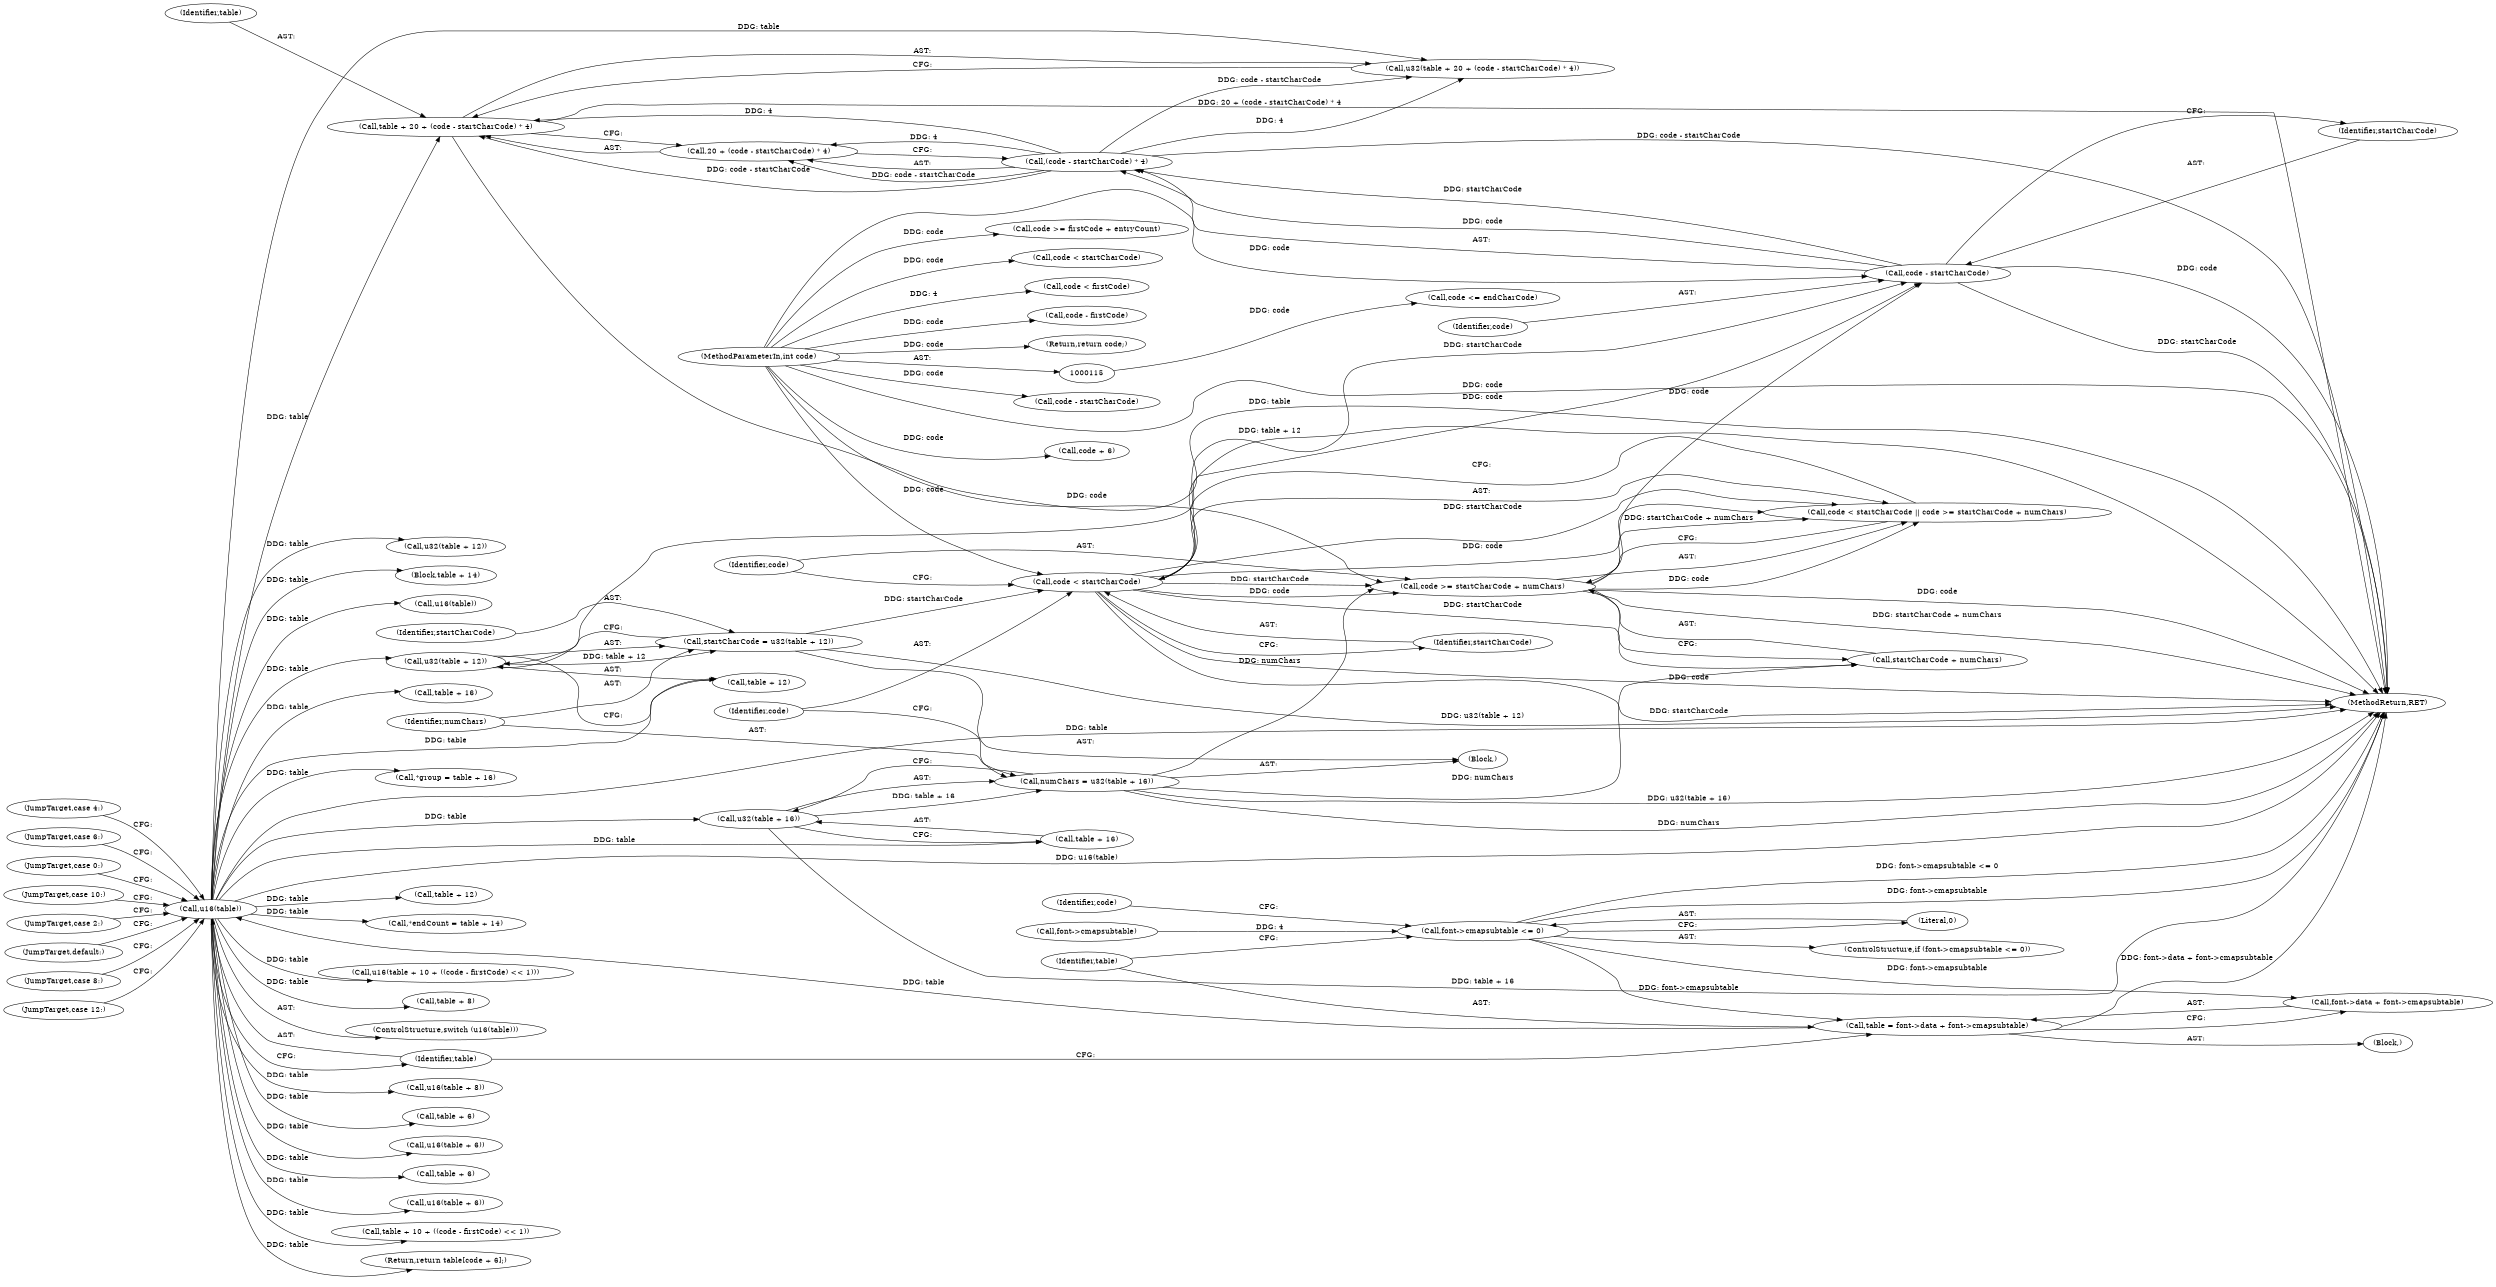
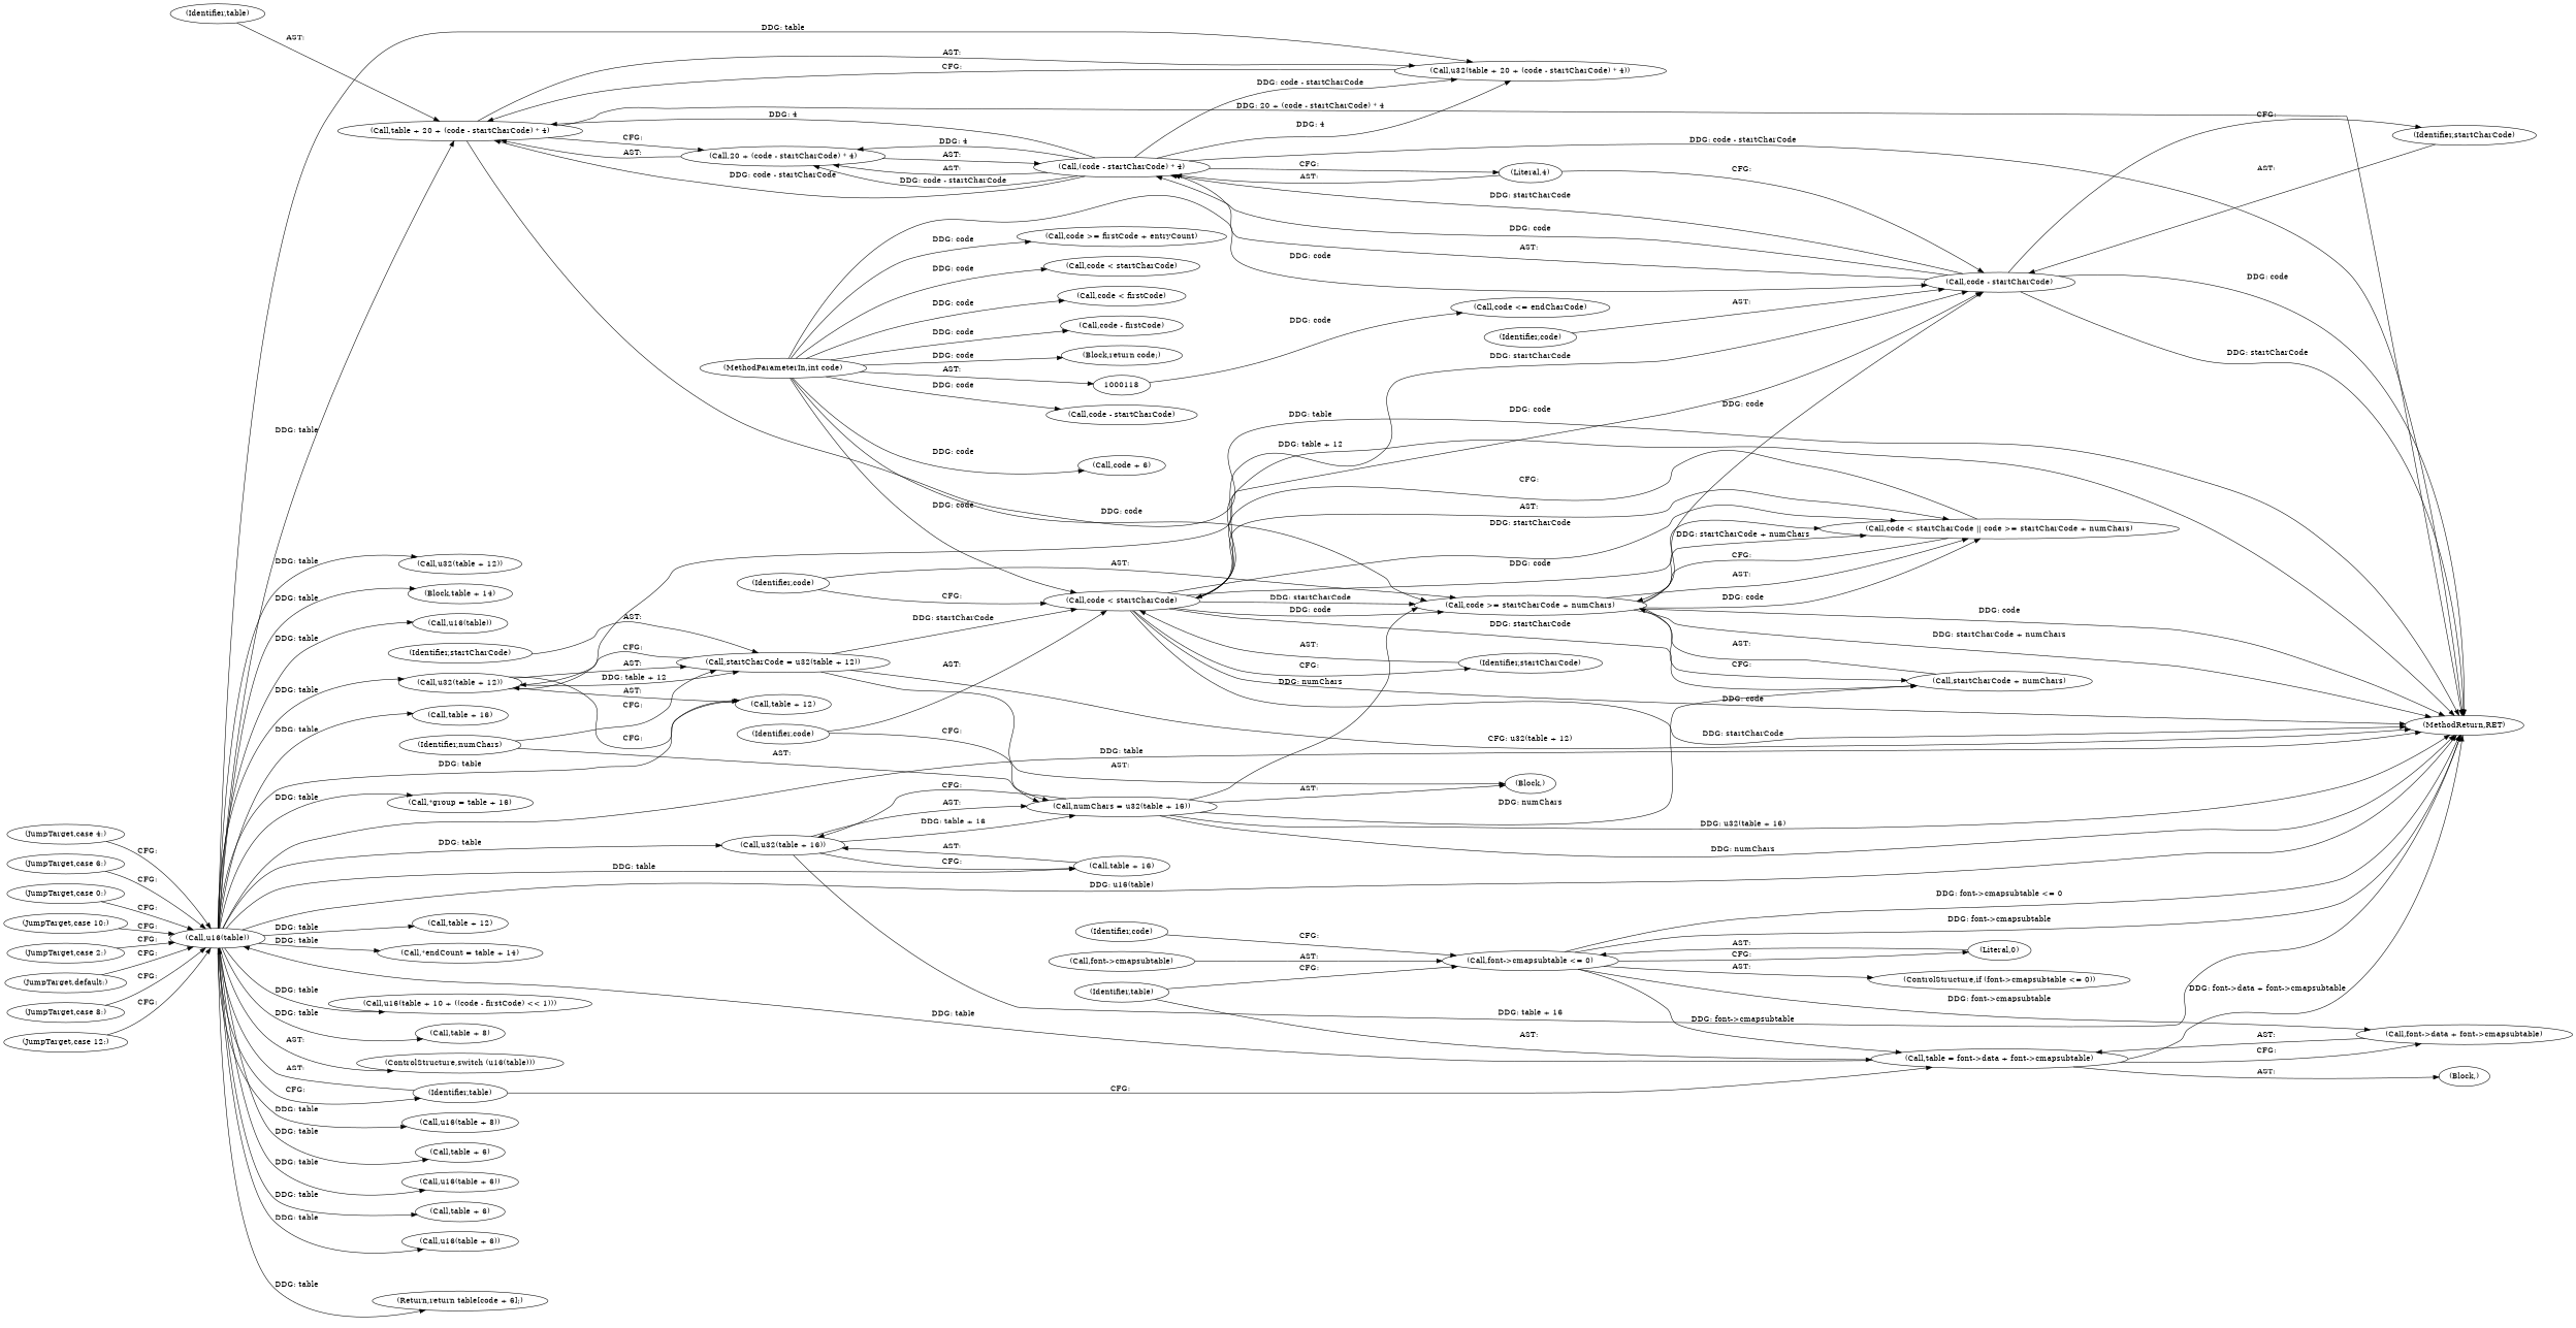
  digraph {
    rankdir=LR
    n1 [label="(Call,table + 20 + (code - startCharCode) * 4)"]
    n2 [label="(MethodReturn,RET)"]
    n3 [label="(Call,u32(table + 20 + (code - startCharCode) * 4))"]
    n4 [label="(Call,20 + (code - startCharCode) * 4)"]
    n5 [label="(Call,(code - startCharCode) * 4)"]
    n6 [label="(Call,u16(table))"]
    n7 [label="(Call,u32(table + 12))"]
    n8 [label="(Call,u32(table + 16))"]
    n9 [label="(Call,table + 12)"]
    n10 [label="(Identifier,table)"]
    n11 [label="(Call,*endCount = table + 14)"]
    n12 [label="(Call,table + 12)"]
    n13 [label="(Call,u16(table + 10 + ((code - firstCode) << 1)))"]
    n14 [label="(Call,table + 8)"]
    n15 [label="(ControlStructure,switch (u16(table)))"]
    n16 [label="(Call,u16(table + 8))"]
    n17 [label="(Call,table + 6)"]
    n18 [label="(Call,u16(table + 6))"]
    n19 [label="(Call,table + 6)"]
    n20 [label="(Call,u16(table + 6))"]
-   n21 [label="(Call,table + 10 + ((code - firstCode) << 1))"]
    n22 [label="(Return,return table[code + 6];)"]
    n23 [label="(Call,u32(table + 12))"]
    n24 [label="(Call,table + 16)"]
    n25 [label="(Call,u16(table))"]
    n26 [label="(Call,table + 16)"]
    n27 [label="(Call,*group = table + 16)"]
    n28 [label="(Block,table + 14)"]
    n29 [label="(Call,startCharCode = u32(table + 12))"]
    n30 [label="(Call,numChars = u32(table + 16))"]
    n31 [label="(Call,table = font->data + font->cmapsubtable)"]
    n32 [label="(Call,font->data + font->cmapsubtable)"]
    n33 [label="(Block,)"]
    n34 [label="(Call,font->cmapsubtable <= 0)"]
    n35 [label="(Literal,0)"]
    n36 [label="(ControlStructure,if (font->cmapsubtable <= 0))"]
+   n37 [label="(Literal,4)"]
    n38 [label="(Call,code - startCharCode)"]
    n39 [label="(Identifier,startCharCode)"]
    n40 [label="(Call,code >= startCharCode + numChars)"]
    n41 [label="(Call,startCharCode + numChars)"]
    n42 [label="(Call,code < startCharCode || code >= startCharCode + numChars)"]
    n43 [label="(Call,code < startCharCode)"]
    n44 [label="(Identifier,startCharCode)"]
    n45 [label="(MethodParameterIn,int code)"]
    n46 [label="(Call,code >= firstCode + entryCount)"]
    n47 [label="(Call,code < startCharCode)"]
    n48 [label="(Call,code < firstCode)"]
    n49 [label="(Call,code - firstCode)"]
-   n50 [label="(Return,return code;)"]
+   n50 [label="(Block,return code;)"]
    n51 [label="(Call,code - startCharCode)"]
    n52 [label="(Call,code + 6)"]
-   1000118 [label=1000115]
+   1000118
    n54 [label="(Call,code <= endCharCode)"]
    n55 [label="(Block,)"]
    n56 [label="(JumpTarget,case 4:)"]
    n57 [label="(JumpTarget,case 6:)"]
    n58 [label="(Identifier,table)"]
    n59 [label="(JumpTarget,case 0:)"]
    n60 [label="(Identifier,code)"]
    n61 [label="(Identifier,code)"]
    n62 [label="(Identifier,numChars)"]
    n63 [label="(Identifier,code)"]
    n64 [label="(Call,font->cmapsubtable)"]
    n65 [label="(JumpTarget,case 10:)"]
    n66 [label="(JumpTarget,case 2:)"]
    n67 [label="(Identifier,table)"]
    n68 [label="(JumpTarget,default:)"]
    n69 [label="(Identifier,startCharCode)"]
    n70 [label="(Identifier,code)"]
    n71 [label="(JumpTarget,case 8:)"]
    n72 [label="(JumpTarget,case 12:)"]
    n1 -> n2 [label="DDG: 20 + (code - startCharCode) * 4"]
    n1 -> n2 [label="DDG: table"]
    n1 -> n3 [label="AST: "]
    n1 -> n4 [label="CFG: "]
    n3 -> n1 [label="CFG: "]
    n4 -> n1 [label="AST: "]
-   n4 -> n5 [label="CFG: "]
+   n4 -> n5 [label="AST: "]
    n5 -> n1 [label="DDG: code - startCharCode"]
    n5 -> n1 [label="DDG: 4"]
    n5 -> n2 [label="DDG: code - startCharCode"]
    n5 -> n3 [label="DDG: code - startCharCode"]
    n5 -> n3 [label="DDG: 4"]
    n5 -> n4 [label="AST: "]
    n5 -> n4 [label="DDG: code - startCharCode"]
    n5 -> n4 [label="DDG: 4"]
+   n5 -> n37 [label="CFG: "]
    n6 -> n1 [label="DDG: table"]
    n6 -> n2 [label="DDG: table"]
    n6 -> n2 [label="DDG: u16(table)"]
    n6 -> n3 [label="DDG: table"]
    n6 -> n7 [label="DDG: table"]
    n6 -> n8 [label="DDG: table"]
    n6 -> n9 [label="DDG: table"]
    n6 -> n10 [label="CFG: "]
    n6 -> n11 [label="DDG: table"]
    n6 -> n12 [label="DDG: table"]
    n6 -> n13 [label="DDG: table"]
    n6 -> n14 [label="DDG: table"]
    n6 -> n15 [label="AST: "]
    n6 -> n16 [label="DDG: table"]
    n6 -> n17 [label="DDG: table"]
    n6 -> n18 [label="DDG: table"]
    n6 -> n19 [label="DDG: table"]
    n6 -> n20 [label="DDG: table"]
-   n6 -> n21 [label="DDG: table"]
    n6 -> n22 [label="DDG: table"]
    n6 -> n23 [label="DDG: table"]
    n6 -> n24 [label="DDG: table"]
    n6 -> n25 [label="DDG: table"]
    n6 -> n26 [label="DDG: table"]
    n6 -> n27 [label="DDG: table"]
    n6 -> n28 [label="DDG: table"]
    n7 -> n2 [label="DDG: table + 12"]
    n7 -> n12 [label="CFG: "]
    n7 -> n29 [label="AST: "]
    n7 -> n29 [label="DDG: table + 12"]
    n8 -> n2 [label="DDG: table + 16"]
    n8 -> n24 [label="CFG: "]
    n8 -> n30 [label="AST: "]
    n8 -> n30 [label="DDG: table + 16"]
    n10 -> n6 [label="AST: "]
    n10 -> n31 [label="CFG: "]
    n12 -> n7 [label="AST: "]
    n24 -> n8 [label="AST: "]
-   n29 -> n2 [label="DDG: u32(table + 12)"]
+   n29 -> n2 [label="CFG: u32(table + 12)"]
    n29 -> n7 [label="CFG: "]
    n29 -> n43 [label="DDG: startCharCode"]
    n29 -> n55 [label="AST: "]
    n30 -> n2 [label="DDG: u32(table + 16)"]
    n30 -> n2 [label="DDG: numChars"]
    n30 -> n8 [label="CFG: "]
    n30 -> n40 [label="DDG: numChars"]
    n30 -> n41 [label="DDG: numChars"]
    n30 -> n55 [label="AST: "]
    n31 -> n2 [label="DDG: font->data + font->cmapsubtable"]
    n31 -> n6 [label="DDG: table"]
    n31 -> n32 [label="CFG: "]
    n31 -> n33 [label="AST: "]
    n32 -> n31 [label="AST: "]
    n34 -> n2 [label="DDG: font->cmapsubtable"]
    n34 -> n2 [label="DDG: font->cmapsubtable <= 0"]
    n34 -> n31 [label="DDG: font->cmapsubtable"]
    n34 -> n32 [label="DDG: font->cmapsubtable"]
    n34 -> n35 [label="CFG: "]
    n34 -> n36 [label="AST: "]
    n35 -> n34 [label="AST: "]
+   n37 -> n5 [label="AST: "]
+   n37 -> n38 [label="CFG: "]
    n38 -> n2 [label="DDG: code"]
    n38 -> n2 [label="DDG: startCharCode"]
    n38 -> n5 [label="AST: "]
    n38 -> n5 [label="DDG: code"]
    n38 -> n5 [label="DDG: startCharCode"]
    n38 -> n39 [label="CFG: "]
    n39 -> n38 [label="AST: "]
    n40 -> n2 [label="DDG: startCharCode + numChars"]
    n40 -> n2 [label="DDG: code"]
    n40 -> n38 [label="DDG: code"]
    n40 -> n41 [label="CFG: "]
    n40 -> n42 [label="AST: "]
    n40 -> n42 [label="DDG: code"]
    n40 -> n42 [label="DDG: startCharCode + numChars"]
    n41 -> n40 [label="AST: "]
    n42 -> n40 [label="CFG: "]
    n42 -> n43 [label="CFG: "]
    n43 -> n2 [label="DDG: startCharCode"]
    n43 -> n2 [label="DDG: code"]
    n43 -> n38 [label="DDG: code"]
    n43 -> n38 [label="DDG: startCharCode"]
    n43 -> n40 [label="DDG: code"]
    n43 -> n40 [label="DDG: startCharCode"]
    n43 -> n41 [label="DDG: startCharCode"]
    n43 -> n42 [label="AST: "]
    n43 -> n42 [label="DDG: code"]
    n43 -> n42 [label="DDG: startCharCode"]
    n43 -> n44 [label="CFG: "]
    n44 -> n43 [label="AST: "]
-   n45 -> n2 [label="DDG: code"]
    n45 -> n38 [label="DDG: code"]
    n45 -> n40 [label="DDG: code"]
    n45 -> n43 [label="DDG: code"]
    n45 -> n46 [label="DDG: code"]
    n45 -> n47 [label="DDG: code"]
-   n45 -> n48 [label="DDG: 4"]
+   n45 -> n48 [label="DDG: code"]
    n45 -> n49 [label="DDG: code"]
    n45 -> n50 [label="DDG: code"]
    n45 -> n51 [label="DDG: code"]
    n45 -> n52 [label="DDG: code"]
    n45 -> 1000118 [label="AST: "]
    1000118 -> n54 [label="DDG: code"]
    n56 -> n6 [label="CFG: "]
    n57 -> n6 [label="CFG: "]
    n58 -> n1 [label="AST: "]
    n59 -> n6 [label="CFG: "]
    n60 -> n38 [label="AST: "]
    n61 -> n34 [label="CFG: "]
-   n62 -> n29 [label="AST: "]
+   n62 -> n29 [label="CFG: "]
    n62 -> n30 [label="AST: "]
    n63 -> n30 [label="CFG: "]
    n63 -> n43 [label="AST: "]
-   n64 -> n34 [label="DDG: 4"]
+   n64 -> n34 [label="AST: "]
    n65 -> n6 [label="CFG: "]
    n66 -> n6 [label="CFG: "]
    n67 -> n31 [label="AST: "]
    n67 -> n34 [label="CFG: "]
    n68 -> n6 [label="CFG: "]
    n69 -> n29 [label="AST: "]
    n70 -> n40 [label="AST: "]
    n70 -> n43 [label="CFG: "]
    n71 -> n6 [label="CFG: "]
    n72 -> n6 [label="CFG: "]
  }
